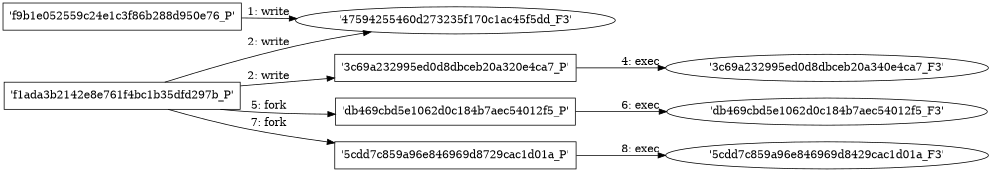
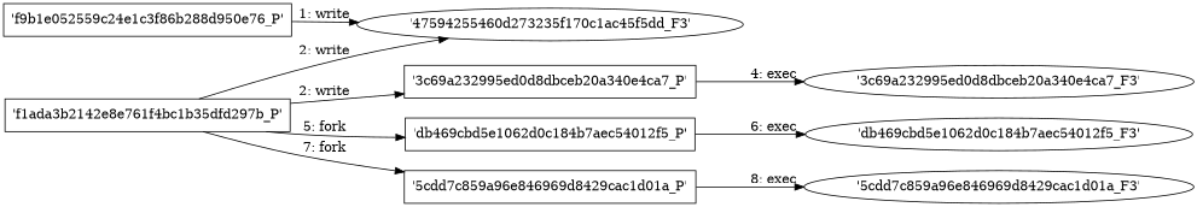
  digraph {
    engine=neato
    fixedsize=false
    fontsize=10
    nodesep=0.3
    rankdir=LR
    ranksep=0
    splines=true
    node [node_type=Process shape=box]
    n1 [label="'47594255460d273235f170c1ac45f5dd_F3'" node_type=file shape=ellipse]
    "'f9b1e052559c24e1c3f86b288d950e76_P'"
    "'f1ada3b2142e8e761f4bc1b35dfd297b_P'"
-   "'3c69a232995ed0d8dbceb20a340e4ca7_P'" [label="'3c69a232995ed0d8dbceb20a320e4ca7_P'"]
+   "'3c69a232995ed0d8dbceb20a340e4ca7_P'"
    "'db469cbd5e1062d0c184b7aec54012f5_P'"
-   "'5cdd7c859a96e846969d8429cac1d01a_P'" [label="'5cdd7c859a96e846969d8729cac1d01a_P'"]
+   "'5cdd7c859a96e846969d8429cac1d01a_P'"
    "'3c69a232995ed0d8dbceb20a340e4ca7_F3'" [node_type=File shape=ellipse]
    "'db469cbd5e1062d0c184b7aec54012f5_F3'" [node_type=File shape=ellipse]
    "'5cdd7c859a96e846969d8429cac1d01a_F3'" [node_type=File shape=ellipse]
    "'f9b1e052559c24e1c3f86b288d950e76_P'" -> n1 [label="1: write"]
    "'f1ada3b2142e8e761f4bc1b35dfd297b_P'" -> n1 [label="2: write"]
    "'f1ada3b2142e8e761f4bc1b35dfd297b_P'" -> "'3c69a232995ed0d8dbceb20a340e4ca7_P'" [label="2: write"]
    "'f1ada3b2142e8e761f4bc1b35dfd297b_P'" -> "'db469cbd5e1062d0c184b7aec54012f5_P'" [label="5: fork"]
    "'f1ada3b2142e8e761f4bc1b35dfd297b_P'" -> "'5cdd7c859a96e846969d8429cac1d01a_P'" [label="7: fork"]
    "'3c69a232995ed0d8dbceb20a340e4ca7_P'" -> "'3c69a232995ed0d8dbceb20a340e4ca7_F3'" [label="4: exec"]
    "'db469cbd5e1062d0c184b7aec54012f5_P'" -> "'db469cbd5e1062d0c184b7aec54012f5_F3'" [label="6: exec"]
    "'5cdd7c859a96e846969d8429cac1d01a_P'" -> "'5cdd7c859a96e846969d8429cac1d01a_F3'" [label="8: exec"]
  }
